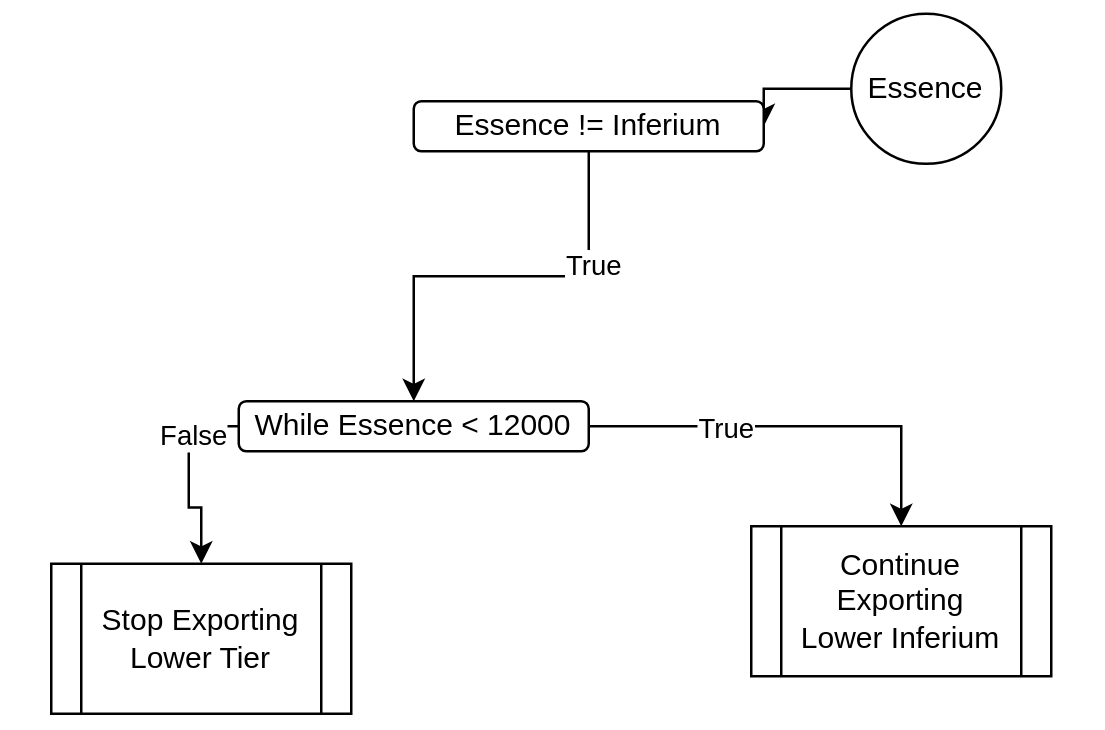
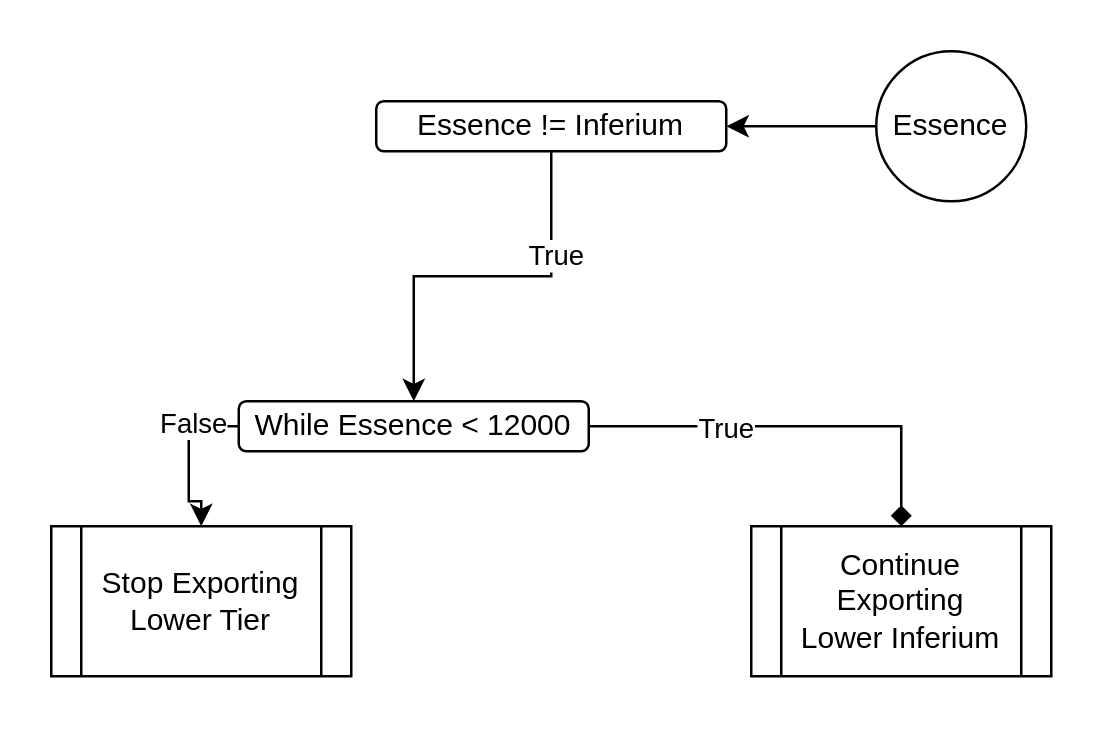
  <mxCell id="0" />
  <mxCell id="1" parent="0" />
  <mxCell id="2" style="edgeStyle=orthogonalEdgeStyle;rounded=0;orthogonalLoop=1;jettySize=auto;html=1;exitX=0;exitY=0.5;exitDx=0;exitDy=0;entryX=1;entryY=0.5;entryDx=0;entryDy=0;" edge="1" parent="1" source="3" target="13"><mxGeometry relative="1" as="geometry" /></mxCell>
- <mxCell id="3" value="Essence" style="ellipse;whiteSpace=wrap;html=1;aspect=fixed;" vertex="1" parent="1"><mxGeometry x="340" y="5" width="60" height="60" as="geometry" /></mxCell>
+ <mxCell id="3" value="Essence" style="ellipse;whiteSpace=wrap;html=1;aspect=fixed;" vertex="1" parent="1"><mxGeometry x="350" y="20" width="60" height="60" as="geometry" /></mxCell>
  <mxCell id="4" style="edgeStyle=orthogonalEdgeStyle;rounded=0;orthogonalLoop=1;jettySize=auto;html=1;exitX=0;exitY=0.5;exitDx=0;exitDy=0;entryX=0.5;entryY=0;entryDx=0;entryDy=0;" edge="1" parent="1" source="8" target="10"><mxGeometry relative="1" as="geometry" /></mxCell>
  <mxCell id="5" value="False" style="edgeLabel;html=1;align=center;verticalAlign=middle;resizable=0;points=[];" vertex="1" connectable="0" parent="4"><mxGeometry x="-0.387" y="1" relative="1" as="geometry"><mxPoint y="-2" as="offset" /></mxGeometry></mxCell>
- <mxCell id="6" style="edgeStyle=orthogonalEdgeStyle;rounded=0;orthogonalLoop=1;jettySize=auto;html=1;exitX=1;exitY=0.5;exitDx=0;exitDy=0;entryX=0.5;entryY=0;entryDx=0;entryDy=0;" edge="1" parent="1" source="8" target="9"><mxGeometry relative="1" as="geometry" /></mxCell>
+ <mxCell id="6" style="edgeStyle=orthogonalEdgeStyle;rounded=0;orthogonalLoop=1;jettySize=auto;html=1;exitX=1;exitY=0.5;exitDx=0;exitDy=0;entryX=0.5;entryY=0;entryDx=0;entryDy=0;endArrow=diamond;" edge="1" parent="1" source="8" target="9"><mxGeometry relative="1" as="geometry" /></mxCell>
  <mxCell id="7" value="True" style="edgeLabel;html=1;align=center;verticalAlign=middle;resizable=0;points=[];" vertex="1" connectable="0" parent="6"><mxGeometry x="-0.345" relative="1" as="geometry"><mxPoint as="offset" /></mxGeometry></mxCell>
  <mxCell id="8" value="While Essence &amp;lt; 12000" style="rounded=1;whiteSpace=wrap;html=1;" vertex="1" parent="1"><mxGeometry x="95" y="160" width="140" height="20" as="geometry" /></mxCell>
  <mxCell id="9" value="Continue Exporting&lt;div&gt;Lower Inferium&lt;/div&gt;" style="shape=process;whiteSpace=wrap;html=1;backgroundOutline=1;" vertex="1" parent="1"><mxGeometry x="300" y="210" width="120" height="60" as="geometry" /></mxCell>
- <mxCell id="10" value="Stop Exporting&lt;div&gt;Lower Tier&lt;/div&gt;" style="shape=process;whiteSpace=wrap;html=1;backgroundOutline=1;" vertex="1" parent="1"><mxGeometry x="20" y="225" width="120" height="60" as="geometry" /></mxCell>
+ <mxCell id="10" value="Stop Exporting&lt;div&gt;Lower Tier&lt;/div&gt;" style="shape=process;whiteSpace=wrap;html=1;backgroundOutline=1;" vertex="1" parent="1"><mxGeometry x="20" y="210" width="120" height="60" as="geometry" /></mxCell>
  <mxCell id="11" style="edgeStyle=orthogonalEdgeStyle;rounded=0;orthogonalLoop=1;jettySize=auto;html=1;exitX=0.5;exitY=1;exitDx=0;exitDy=0;" edge="1" parent="1" source="13" target="8"><mxGeometry relative="1" as="geometry" /></mxCell>
  <mxCell id="12" value="True" style="edgeLabel;html=1;align=center;verticalAlign=middle;resizable=0;points=[];" vertex="1" connectable="0" parent="11"><mxGeometry x="-0.471" y="1" relative="1" as="geometry"><mxPoint as="offset" /></mxGeometry></mxCell>
- <mxCell id="13" value="Essence != Inferium" style="rounded=1;whiteSpace=wrap;html=1;" vertex="1" parent="1"><mxGeometry x="165" y="40" width="140" height="20" as="geometry" /></mxCell>
+ <mxCell id="13" value="Essence != Inferium" style="rounded=1;whiteSpace=wrap;html=1;" vertex="1" parent="1"><mxGeometry x="150" y="40" width="140" height="20" as="geometry" /></mxCell>
